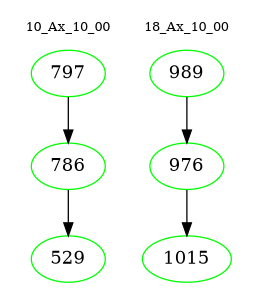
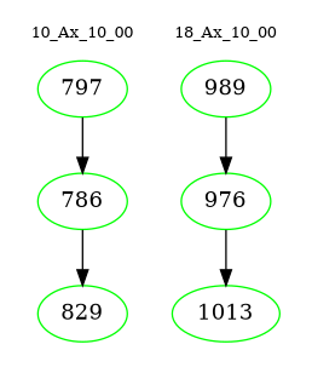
  digraph {
    node [color=green]
    edge [color=black]
    n1 [label=797]
    n2 [label=786]
-   n3 [label=529]
+   n3 [label=829]
    n4 [label=989]
    n5 [label=976]
-   n6 [label=1015]
+   n6 [label=1013]
    subgraph cluster_1 {
      color=white
      fontsize=10
      label="10_Ax_10_00"
      n1
      n2
      n3
    }
    subgraph cluster_2 {
      color=white
      fontsize=10
      label="18_Ax_10_00"
      n4
      n5
      n6
    }
    n1 -> n2
    n2 -> n3
    n4 -> n5
    n5 -> n6
  }
